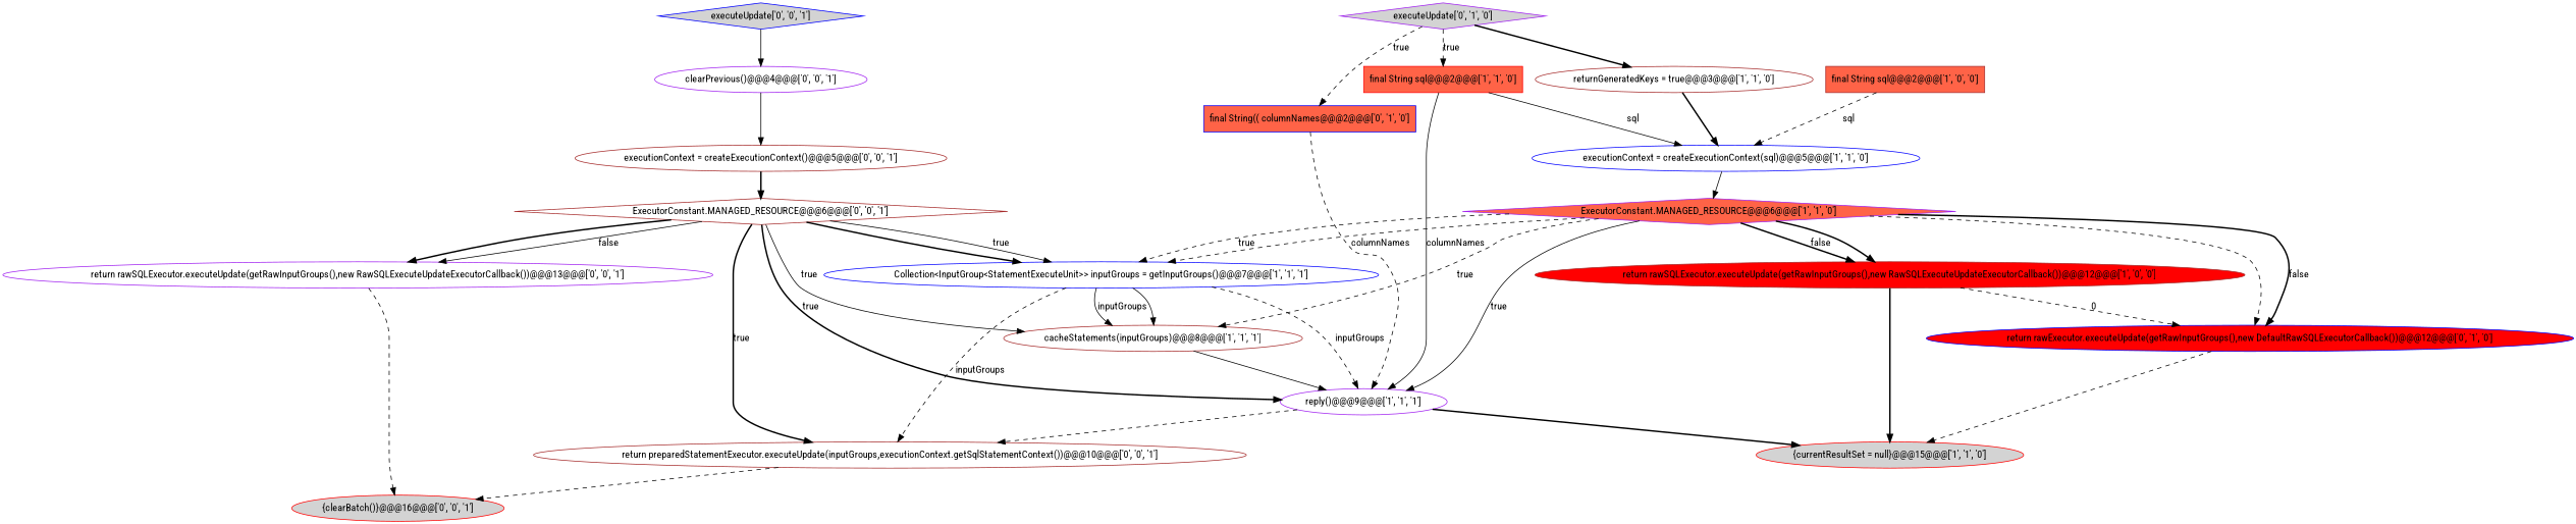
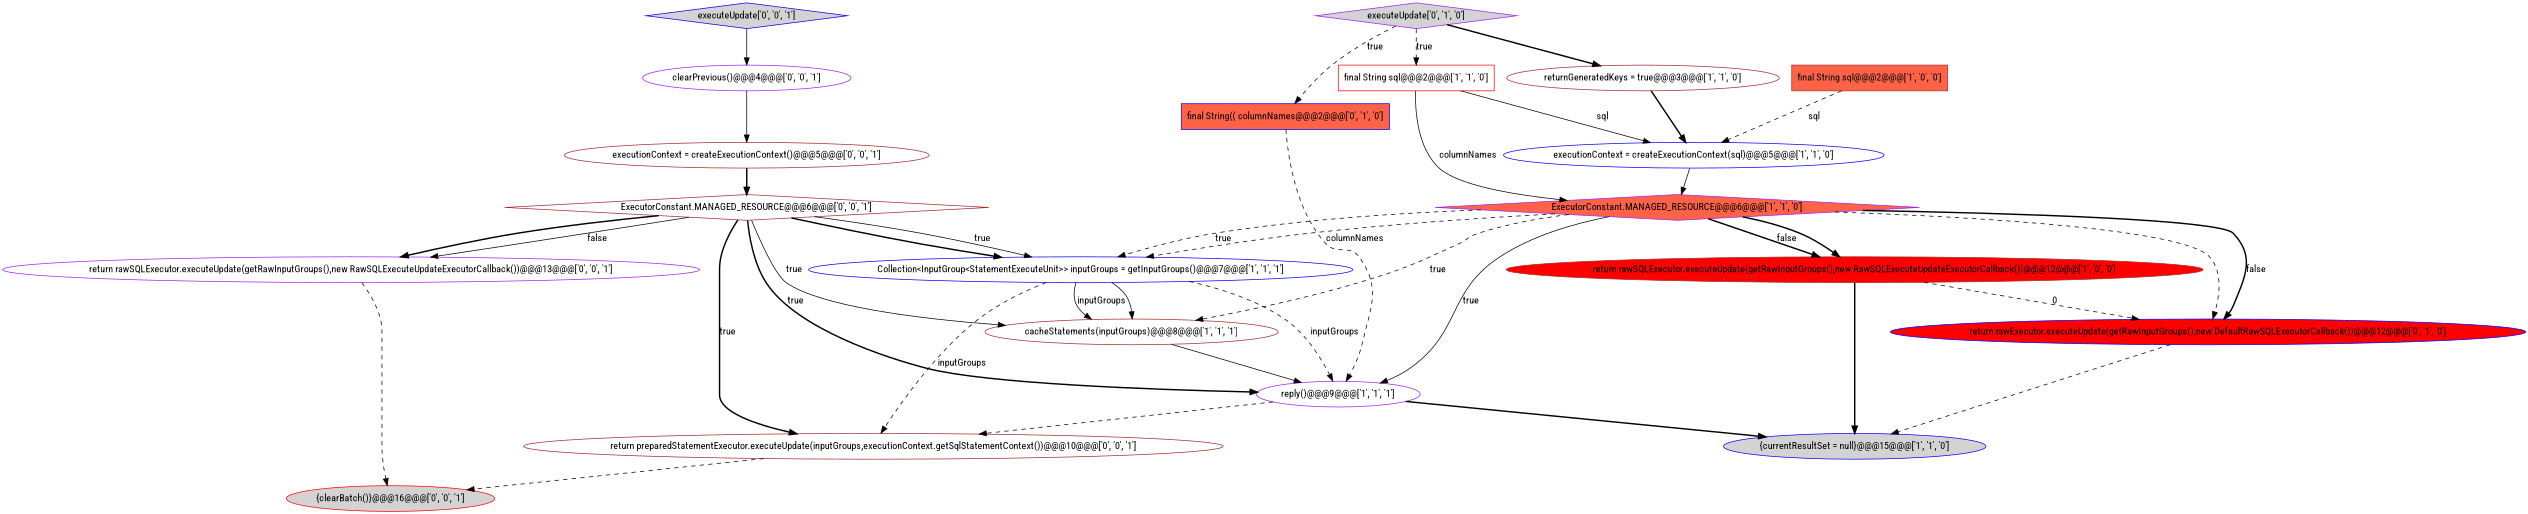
  digraph {
    fontname="Roboto Condensed"
    node [color=brown fillcolor=white fontname="Roboto Condensed" shape=ellipse style=filled]
    edge [fontname="Roboto Condensed" style=dashed]
-   n1 [color=red fillcolor=tomato label="final String sql@@@2@@@['1', '1', '0']" shape=box]
+   n1 [color=red label="final String sql@@@2@@@['1', '1', '0']" shape=box]
    n2 [color=blue label="executionContext = createExecutionContext(sql)@@@5@@@['1', '1', '0']"]
    n3 [color=purple label="reply()@@@9@@@['1', '1', '1']"]
    n4 [color=purple fillcolor=tomato label="ExecutorConstant.MANAGED_RESOURCE@@@6@@@['1', '1', '0']" shape=diamond]
-   n5 [color=red fillcolor=lightgray label="{currentResultSet = null}@@@15@@@['1', '1', '0']"]
+   n5 [color=blue fillcolor=lightgray label="{currentResultSet = null}@@@15@@@['1', '1', '0']"]
    n6 [label="return preparedStatementExecutor.executeUpdate(inputGroups,executionContext.getSqlStatementContext())@@@10@@@['0', '0', '1']"]
    n7 [fillcolor=tomato label="final String sql@@@2@@@['1', '0', '0']" shape=box]
    n8 [label="executionContext = createExecutionContext()@@@5@@@['0', '0', '1']"]
    n9 [label="ExecutorConstant.MANAGED_RESOURCE@@@6@@@['0', '0', '1']" shape=diamond]
    n10 [label="cacheStatements(inputGroups)@@@8@@@['1', '1', '1']"]
    n11 [color=blue label="Collection<InputGroup<StatementExecuteUnit>> inputGroups = getInputGroups()@@@7@@@['1', '1', '1']"]
    n12 [color=purple label="return rawSQLExecutor.executeUpdate(getRawInputGroups(),new RawSQLExecuteUpdateExecutorCallback())@@@13@@@['0', '0', '1']"]
    n13 [fillcolor=red label="return rawSQLExecutor.executeUpdate(getRawInputGroups(),new RawSQLExecuteUpdateExecutorCallback())@@@12@@@['1', '0', '0']"]
    n14 [color=blue fillcolor=red label="return rawExecutor.executeUpdate(getRawInputGroups(),new DefaultRawSQLExecutorCallback())@@@12@@@['0', '1', '0']"]
    n15 [color=red fillcolor=lightgray label="{clearBatch()}@@@16@@@['0', '0', '1']"]
    n16 [color=purple label="clearPrevious()@@@4@@@['0', '0', '1']"]
    n17 [label="returnGeneratedKeys = true@@@3@@@['1', '1', '0']"]
    n18 [color=blue fillcolor=lightgray label="executeUpdate['0', '0', '1']" shape=diamond]
    n19 [color=purple fillcolor=lightgray label="executeUpdate['0', '1', '0']" shape=diamond]
    n20 [color=blue fillcolor=tomato label="final String(( columnNames@@@2@@@['0', '1', '0']" shape=box]
    n1 -> n2 [label=sql style=solid]
-   n1 -> n3 [label=columnNames style=solid]
+   n1 -> n4 [label=columnNames style=solid]
    n2 -> n4 [style=solid]
    n3 -> n5 [style=bold]
    n3 -> n6
    n4 -> n3 [label=true style=solid]
    n4 -> n10 [label=true]
    n4 -> n11
    n4 -> n11 [label=true]
    n4 -> n13 [label=false style=bold]
    n4 -> n13 [style=bold]
    n4 -> n14 [label=false style=bold]
    n4 -> n14
    n6 -> n15
    n7 -> n2 [label=sql]
    n8 -> n9 [style=bold]
    n9 -> n3 [label=true style=bold]
    n9 -> n6 [label=true style=bold]
    n9 -> n10 [label=true style=solid]
    n9 -> n11 [label=true style=solid]
    n9 -> n11 [style=bold]
    n9 -> n12 [label=false style=solid]
    n9 -> n12 [style=bold]
    n10 -> n3 [style=solid]
    n11 -> n3 [label=inputGroups]
    n11 -> n6 [label=inputGroups]
    n11 -> n10 [label=inputGroups style=solid]
    n11 -> n10 [style=solid]
    n12 -> n15
    n13 -> n5 [style=bold]
    n13 -> n14 [label=0]
    n14 -> n5
    n16 -> n8 [style=solid]
    n17 -> n2 [style=bold]
    n18 -> n16 [style=solid]
    n19 -> n1 [label=true]
    n19 -> n17 [style=bold]
    n19 -> n20 [label=true]
    n20 -> n3 [label=columnNames]
  }
